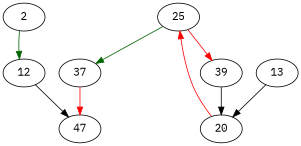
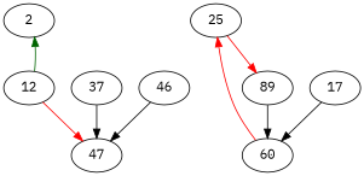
  strict digraph {
    fontname="IBM Plex Mono"
    node [fontname="IBM Plex Mono"]
    edge [fontname="IBM Plex Mono"]
    2 [entry=true]
    12
    47
-   13
-   20
+   13 [label=17]
+   20 [label=60]
    25
    37
-   39
-   2 -> 12 [color=darkgreen cond=true]
-   12 -> 47
+   39 [label=89]
+   46
+   12 -> 2 [color=darkgreen cond=true]
+   12 -> 47 [color=red]
    13 -> 20
    20 -> 25 [color=red cond=true]
-   25 -> 37 [color=darkgreen cond=true]
    25 -> 39 [color=red cond=false]
-   37 -> 47 [color=red]
+   37 -> 47
    39 -> 20
+   46 -> 47
  }
